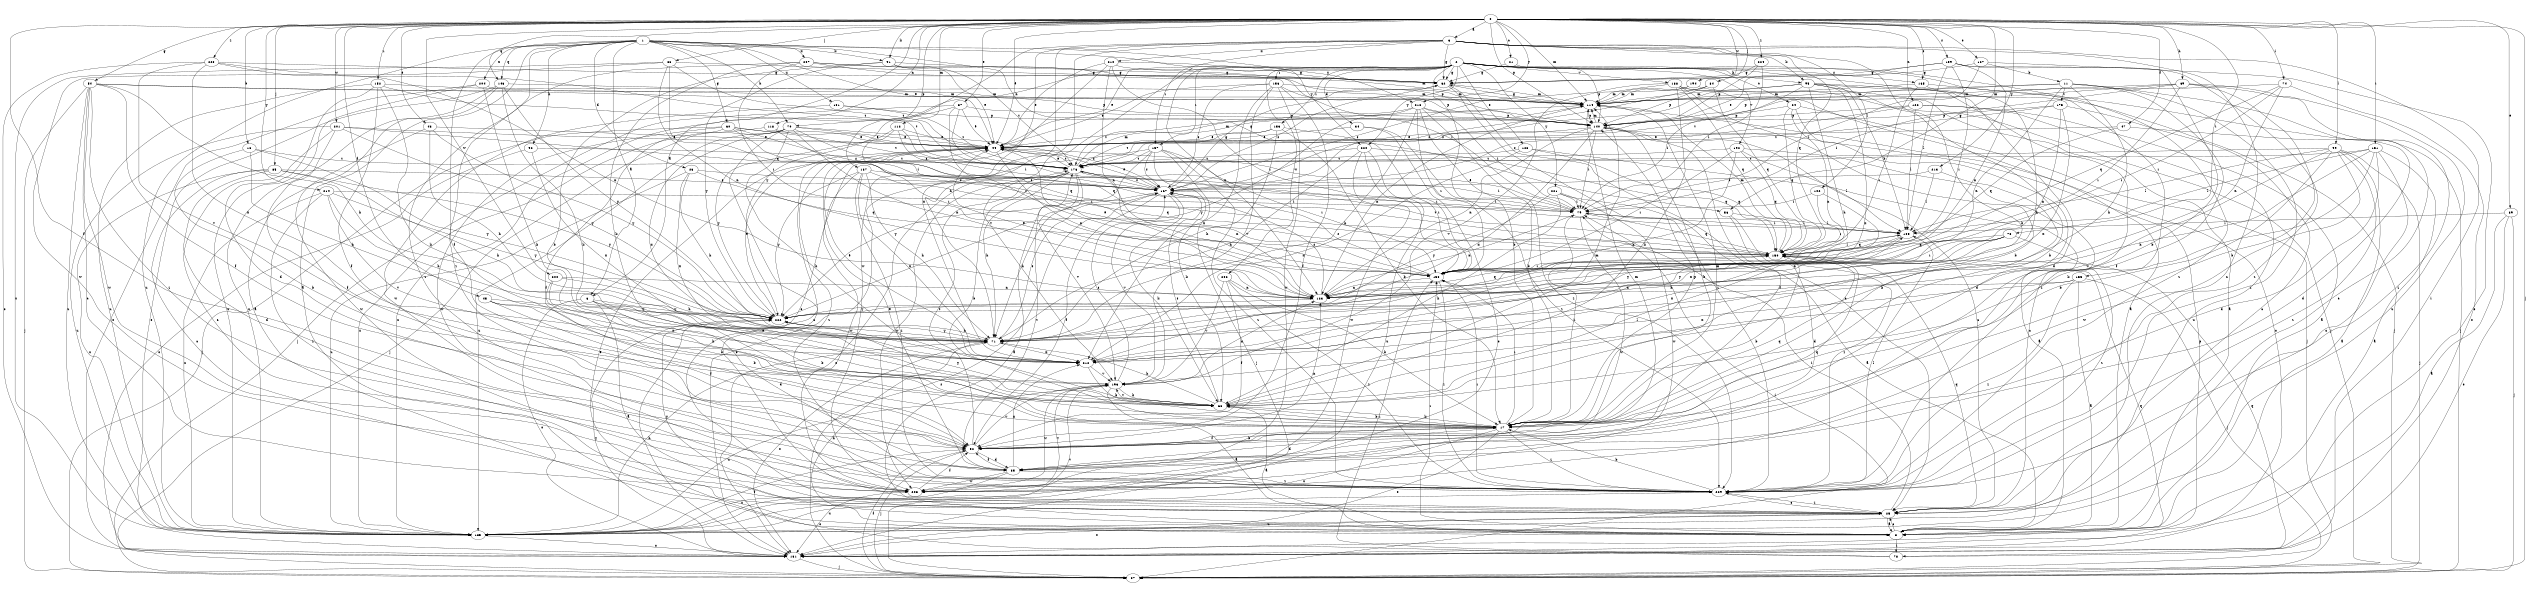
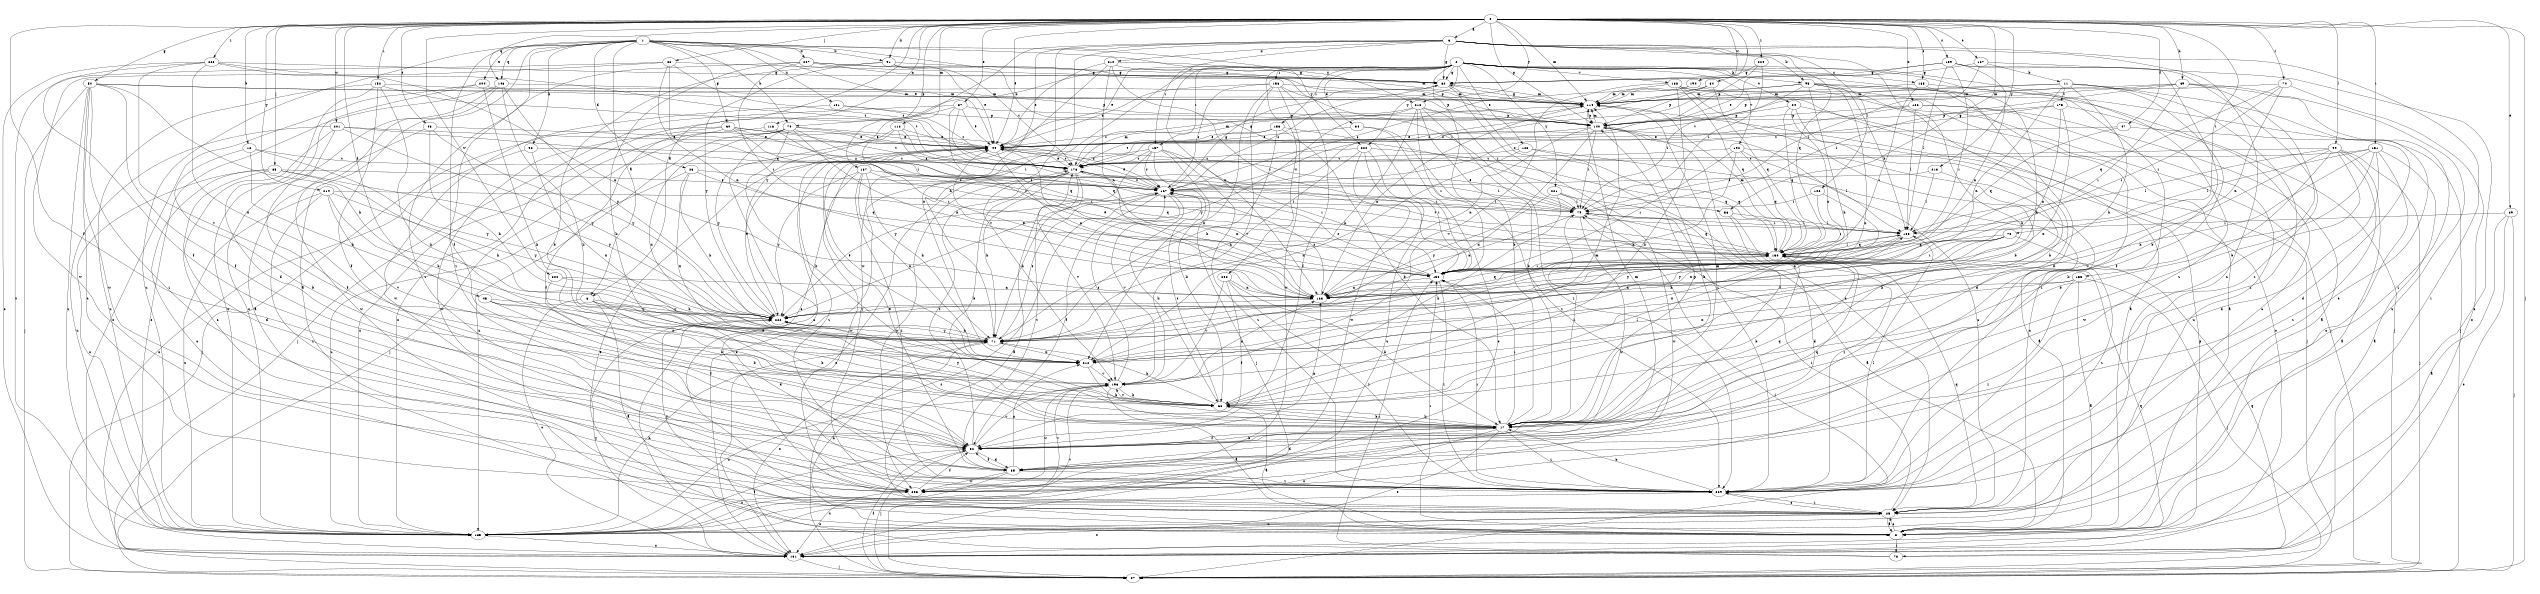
  strict digraph {
    0
    3
    6
    16
-   21
    37
    39
    43
    44
    45
    47
    52
    54
    56
    69
    73
    74
    84
    85
    86
    87
    91
    99
    112
    114
    118
    122
    127
    137
    140
    146
    151
    152
    159
    165
    194
    200
    201
    213
    214
    218
    224
    228
    62
    95
    157
    25
    71
    78
    n50 [label=66]
    102
    150
    203
    210
    212
    222
    8
    17
    35
    131
    11
    229
    123
    175
    176
    185
    158
    105
    193
    79
    167
    1
    26
    60
    70
    92
    181
    204
    207
    220
    2
    24
    34
    128
    153
    155
    156
    188
    192
    202
    221
    0 -> 3 [label=a]
    0 -> 6 [label=a]
    0 -> 16 [label=b]
-   0 -> 21 [label=c]
    0 -> 37 [label=e]
    0 -> 39 [label=e]
    0 -> 43 [label=e]
    0 -> 44 [label=e]
    0 -> 45 [label=f]
    0 -> 47 [label=f]
    0 -> 52 [label=f]
    0 -> 54 [label=g]
    0 -> 56 [label=g]
    0 -> 69 [label=h]
    0 -> 73 [label=i]
    0 -> 74 [label=i]
    0 -> 84 [label=j]
    0 -> 85 [label=j]
    0 -> 86 [label=j]
    0 -> 87 [label=j]
    0 -> 91 [label=k]
    0 -> 99 [label=l]
    0 -> 112 [label=m]
    0 -> 114 [label=m]
    0 -> 118 [label=n]
    0 -> 122 [label=n]
    0 -> 127 [label=o]
    0 -> 137 [label=p]
    0 -> 140 [label=p]
    0 -> 146 [label=q]
    0 -> 151 [label=r]
    0 -> 152 [label=r]
    0 -> 159 [label=s]
    0 -> 165 [label=s]
    0 -> 194 [label=w]
    0 -> 200 [label=w]
    0 -> 201 [label=w]
    0 -> 213 [label=y]
    0 -> 214 [label=y]
    0 -> 218 [label=y]
    0 -> 224 [label=z]
    0 -> 228 [label=z]
    3 -> 62 [label=g]
    3 -> 95 [label=k]
    3 -> 157 [label=r]
    3 -> 25 [label=c]
    3 -> 71 [label=h]
    3 -> 78 [label=i]
    3 -> n50 [label=k]
    3 -> 102 [label=l]
    3 -> 150 [label=q]
    3 -> 203 [label=w]
    3 -> 210 [label=x]
    3 -> 212 [label=x]
    3 -> 222 [label=y]
    6 -> 222 [label=y]
    6 -> 8 [label=a]
    6 -> 17 [label=b]
    6 -> 35 [label=d]
    6 -> 131 [label=o]
    16 -> 71 [label=h]
    16 -> 222 [label=y]
    16 -> 17 [label=b]
    16 -> 176 [label=t]
-   21 -> 140 [label=p]
-   21 -> 62 [label=g]
    37 -> 44 [label=e]
    37 -> 87 [label=j]
    37 -> 140 [label=p]
    37 -> 185 [label=u]
    37 -> 158 [label=r]
    37 -> 105 [label=l]
    39 -> 87 [label=j]
    39 -> 8 [label=a]
    39 -> 131 [label=o]
    39 -> 105 [label=l]
    43 -> 44 [label=e]
    43 -> 71 [label=h]
    43 -> 203 [label=w]
    43 -> 222 [label=y]
    44 -> 114 [label=m]
    44 -> 229 [label=z]
    44 -> 123 [label=n]
    44 -> 176 [label=t]
    45 -> 52 [label=f]
    45 -> 212 [label=x]
    45 -> 222 [label=y]
    45 -> 17 [label=b]
    47 -> 44 [label=e]
    47 -> 150 [label=q]
    47 -> 35 [label=d]
    52 -> 87 [label=j]
    52 -> 114 [label=m]
    52 -> 150 [label=q]
    52 -> 17 [label=b]
    52 -> 35 [label=d]
    52 -> 123 [label=n]
    52 -> 176 [label=t]
    52 -> 193 [label=v]
    54 -> 52 [label=f]
    54 -> 87 [label=j]
    54 -> 114 [label=m]
    54 -> 140 [label=p]
    54 -> 25 [label=c]
    54 -> 71 [label=h]
    54 -> 203 [label=w]
    54 -> 229 [label=z]
    54 -> 185 [label=u]
    56 -> 35 [label=d]
    56 -> 229 [label=z]
    56 -> 105 [label=l]
    69 -> 114 [label=m]
    69 -> 140 [label=p]
    69 -> 17 [label=b]
    69 -> 229 [label=z]
    69 -> 185 [label=u]
    69 -> 158 [label=r]
    69 -> 79 [label=i]
    73 -> 71 [label=h]
    73 -> 150 [label=q]
    73 -> 222 [label=y]
    73 -> 229 [label=z]
    73 -> 123 [label=n]
    73 -> 158 [label=r]
    74 -> 114 [label=m]
    74 -> 150 [label=q]
    74 -> 131 [label=o]
    74 -> 123 [label=n]
    74 -> 158 [label=r]
    84 -> 114 [label=m]
    84 -> 140 [label=p]
    84 -> 150 [label=q]
    84 -> 167 [label=s]
    85 -> 25 [label=c]
    85 -> 71 [label=h]
    85 -> 222 [label=y]
    85 -> 35 [label=d]
    85 -> 185 [label=u]
    85 -> 167 [label=s]
    86 -> 62 [label=g]
    86 -> 150 [label=q]
    86 -> 203 [label=w]
    86 -> 123 [label=n]
    86 -> 176 [label=t]
    86 -> 185 [label=u]
    87 -> 52 [label=f]
    87 -> 79 [label=i]
    87 -> 167 [label=s]
    91 -> 44 [label=e]
    91 -> 62 [label=g]
    91 -> 222 [label=y]
    91 -> 17 [label=b]
    91 -> 176 [label=t]
    99 -> 87 [label=j]
    99 -> 203 [label=w]
    99 -> 8 [label=a]
    99 -> 17 [label=b]
    99 -> 229 [label=z]
    99 -> 176 [label=t]
    99 -> 105 [label=l]
    99 -> 193 [label=v]
    112 -> 44 [label=e]
    112 -> 222 [label=y]
    112 -> 158 [label=r]
    112 -> 79 [label=i]
    112 -> 167 [label=s]
    114 -> 140 [label=p]
    114 -> 62 [label=g]
    114 -> 131 [label=o]
    114 -> 123 [label=n]
    118 -> 44 [label=e]
    118 -> 150 [label=q]
    118 -> 185 [label=u]
    122 -> 140 [label=p]
    122 -> 8 [label=a]
    122 -> 185 [label=u]
    122 -> 105 [label=l]
    122 -> 167 [label=s]
    127 -> 62 [label=g]
    127 -> 131 [label=o]
    127 -> 11 [label=b]
    127 -> 79 [label=i]
    137 -> 71 [label=h]
    137 -> 150 [label=q]
    137 -> 203 [label=w]
    137 -> 212 [label=x]
    137 -> 222 [label=y]
    137 -> 229 [label=z]
    137 -> 167 [label=s]
    140 -> 44 [label=e]
    140 -> 52 [label=f]
    140 -> 114 [label=m]
    140 -> 25 [label=c]
    140 -> 212 [label=x]
    140 -> 17 [label=b]
    140 -> 123 [label=n]
    140 -> 79 [label=i]
    146 -> 114 [label=m]
    146 -> n50 [label=k]
    146 -> 222 [label=y]
    146 -> 8 [label=a]
    146 -> 131 [label=o]
    146 -> 185 [label=u]
    151 -> 25 [label=c]
    151 -> 71 [label=h]
    151 -> n50 [label=k]
    151 -> 8 [label=a]
    151 -> 35 [label=d]
    151 -> 176 [label=t]
    151 -> 105 [label=l]
    152 -> 52 [label=f]
    152 -> 114 [label=m]
    152 -> n50 [label=k]
    152 -> 35 [label=d]
    152 -> 176 [label=t]
    152 -> 185 [label=u]
    159 -> 44 [label=e]
    159 -> 62 [label=g]
    159 -> 17 [label=b]
    159 -> 229 [label=z]
    159 -> 123 [label=n]
    159 -> 158 [label=r]
    159 -> 105 [label=l]
    165 -> 87 [label=j]
    165 -> 114 [label=m]
    165 -> 71 [label=h]
    165 -> 158 [label=r]
    194 -> 114 [label=m]
    194 -> 8 [label=a]
    194 -> 167 [label=s]
    200 -> 71 [label=h]
-   200 -> n50 [label=k]
    200 -> 17 [label=b]
    200 -> 123 [label=n]
    201 -> 44 [label=e]
    201 -> 52 [label=f]
    201 -> 25 [label=c]
    201 -> 150 [label=q]
    201 -> 222 [label=y]
    201 -> 185 [label=u]
    213 -> n50 [label=k]
    213 -> 105 [label=l]
    213 -> 167 [label=s]
    214 -> 71 [label=h]
    214 -> 222 [label=y]
    214 -> 229 [label=z]
    214 -> 185 [label=u]
    214 -> 193 [label=v]
    214 -> 79 [label=i]
    218 -> 140 [label=p]
    218 -> 71 [label=h]
    218 -> 222 [label=y]
    218 -> 17 [label=b]
    218 -> 229 [label=z]
    218 -> 176 [label=t]
    218 -> 158 [label=r]
    218 -> 79 [label=i]
    224 -> 140 [label=p]
    224 -> 62 [label=g]
    224 -> 79 [label=i]
+   228 -> 52 [label=f]
    228 -> 62 [label=g]
    228 -> 212 [label=x]
    228 -> 131 [label=o]
    228 -> 123 [label=n]
    228 -> 176 [label=t]
    228 -> 193 [label=v]
    62 -> 114 [label=m]
    62 -> 25 [label=c]
    62 -> 229 [label=z]
    62 -> 167 [label=s]
    95 -> 87 [label=j]
    95 -> 114 [label=m]
    95 -> 71 [label=h]
    95 -> 212 [label=x]
    95 -> 17 [label=b]
    95 -> 229 [label=z]
    95 -> 105 [label=l]
    95 -> 79 [label=i]
    95 -> 167 [label=s]
    157 -> 87 [label=j]
    157 -> n50 [label=k]
    157 -> 222 [label=y]
    157 -> 131 [label=o]
    157 -> 229 [label=z]
    157 -> 176 [label=t]
    157 -> 158 [label=r]
    157 -> 167 [label=s]
    25 -> 44 [label=e]
    25 -> 150 [label=q]
    25 -> 222 [label=y]
    25 -> 8 [label=a]
    25 -> 131 [label=o]
    25 -> 229 [label=z]
    25 -> 185 [label=u]
    25 -> 79 [label=i]
    71 -> 212 [label=x]
    71 -> 222 [label=y]
    71 -> 131 [label=o]
    71 -> 167 [label=s]
    78 -> 44 [label=e]
    78 -> 150 [label=q]
    78 -> 158 [label=r]
    n50 -> 114 [label=m]
    n50 -> 71 [label=h]
    n50 -> 222 [label=y]
    n50 -> 8 [label=a]
    n50 -> 17 [label=b]
    n50 -> 105 [label=l]
    n50 -> 193 [label=v]
    n50 -> 167 [label=s]
    102 -> 212 [label=x]
    102 -> 158 [label=r]
    102 -> 79 [label=i]
    150 -> 114 [label=m]
    150 -> 17 [label=b]
    150 -> 176 [label=t]
    150 -> 158 [label=r]
    150 -> 105 [label=l]
    203 -> 52 [label=f]
    203 -> 131 [label=o]
    203 -> 193 [label=v]
    210 -> 44 [label=e]
    210 -> 62 [label=g]
    210 -> 131 [label=o]
    210 -> 123 [label=n]
    210 -> 158 [label=r]
    210 -> 79 [label=i]
    212 -> 44 [label=e]
    212 -> 17 [label=b]
    212 -> 193 [label=v]
    222 -> 44 [label=e]
    222 -> 71 [label=h]
    8 -> 25 [label=c]
    8 -> 71 [label=h]
    8 -> 78 [label=i]
    8 -> 158 [label=r]
    17 -> 52 [label=f]
    17 -> 114 [label=m]
    17 -> 140 [label=p]
    17 -> n50 [label=k]
    17 -> 150 [label=q]
    17 -> 35 [label=d]
    17 -> 131 [label=o]
    17 -> 229 [label=z]
    17 -> 185 [label=u]
    17 -> 158 [label=r]
    17 -> 79 [label=i]
    35 -> 44 [label=e]
    35 -> 52 [label=f]
    35 -> 203 [label=w]
    35 -> 212 [label=x]
    35 -> 229 [label=z]
    35 -> 176 [label=t]
    35 -> 185 [label=u]
    131 -> 87 [label=j]
    131 -> 140 [label=p]
    131 -> 150 [label=q]
    131 -> 222 [label=y]
    11 -> 52 [label=f]
    11 -> 114 [label=m]
    11 -> 25 [label=c]
    11 -> 71 [label=h]
    11 -> 229 [label=z]
    11 -> 123 [label=n]
    11 -> 175 [label=t]
    11 -> 176 [label=t]
    229 -> 25 [label=c]
    229 -> 17 [label=b]
    229 -> 185 [label=u]
    229 -> 158 [label=r]
    229 -> 105 [label=l]
    123 -> 44 [label=e]
    123 -> 150 [label=q]
    123 -> 222 [label=y]
    123 -> 167 [label=s]
    175 -> 140 [label=p]
    175 -> 25 [label=c]
    175 -> 212 [label=x]
    175 -> 123 [label=n]
    175 -> 176 [label=t]
    176 -> 44 [label=e]
    176 -> 114 [label=m]
    176 -> 71 [label=h]
    176 -> 203 [label=w]
    176 -> 8 [label=a]
    176 -> 17 [label=b]
    176 -> 131 [label=o]
    176 -> 123 [label=n]
    176 -> 193 [label=v]
    176 -> 79 [label=i]
    176 -> 167 [label=s]
    185 -> 52 [label=f]
    185 -> 71 [label=h]
    185 -> 131 [label=o]
    185 -> 193 [label=v]
    158 -> 44 [label=e]
    158 -> 229 [label=z]
    158 -> 123 [label=n]
    158 -> 167 [label=s]
    105 -> 150 [label=q]
    105 -> 212 [label=x]
    105 -> 222 [label=y]
    105 -> 79 [label=i]
    193 -> n50 [label=k]
    193 -> 203 [label=w]
    193 -> 8 [label=a]
    193 -> 123 [label=n]
    193 -> 185 [label=u]
    193 -> 167 [label=s]
    79 -> 44 [label=e]
    79 -> 150 [label=q]
    79 -> 203 [label=w]
    79 -> 123 [label=n]
    79 -> 105 [label=l]
    167 -> 44 [label=e]
    167 -> 52 [label=f]
    167 -> 62 [label=g]
    167 -> 71 [label=h]
    167 -> n50 [label=k]
    167 -> 193 [label=v]
    167 -> 79 [label=i]
    1 -> 6 [label=a]
    1 -> 44 [label=e]
    1 -> 52 [label=f]
    1 -> 56 [label=g]
    1 -> 91 [label=k]
    1 -> 146 [label=q]
    1 -> 218 [label=y]
    1 -> 8 [label=a]
    1 -> 229 [label=z]
    1 -> 185 [label=u]
    1 -> 26 [label=d]
    1 -> 60 [label=g]
    1 -> 70 [label=h]
    1 -> 92 [label=k]
    1 -> 181 [label=u]
    1 -> 204 [label=x]
    1 -> 207 [label=x]
    1 -> 220 [label=y]
    26 -> 71 [label=h]
    26 -> 150 [label=q]
    26 -> 212 [label=x]
    26 -> 185 [label=u]
    26 -> 167 [label=s]
    60 -> 44 [label=e]
    60 -> 52 [label=f]
    60 -> 87 [label=j]
    60 -> 203 [label=w]
    60 -> 176 [label=t]
    60 -> 79 [label=i]
    60 -> 167 [label=s]
    70 -> 44 [label=e]
    70 -> 87 [label=j]
    70 -> 25 [label=c]
    70 -> n50 [label=k]
    70 -> 212 [label=x]
    70 -> 123 [label=n]
    70 -> 185 [label=u]
    70 -> 158 [label=r]
    70 -> 167 [label=s]
    92 -> 212 [label=x]
    92 -> 131 [label=o]
    92 -> 176 [label=t]
    181 -> 140 [label=p]
    181 -> 203 [label=w]
    181 -> 176 [label=t]
    204 -> 114 [label=m]
    204 -> n50 [label=k]
    204 -> 131 [label=o]
    204 -> 185 [label=u]
    207 -> 114 [label=m]
    207 -> 140 [label=p]
    207 -> 62 [label=g]
    207 -> n50 [label=k]
    207 -> 229 [label=z]
    207 -> 158 [label=r]
    220 -> 71 [label=h]
    220 -> 150 [label=q]
    220 -> 203 [label=w]
    220 -> 176 [label=t]
    220 -> 185 [label=u]
    220 -> 158 [label=r]
    2 -> 44 [label=e]
    2 -> 165 [label=s]
    2 -> 62 [label=g]
    2 -> 95 [label=k]
    2 -> 157 [label=r]
    2 -> 17 [label=b]
    2 -> 35 [label=d]
    2 -> 229 [label=z]
    2 -> 123 [label=n]
    2 -> 193 [label=v]
    2 -> 70 [label=h]
    2 -> 220 [label=y]
    2 -> 24 [label=c]
    2 -> 34 [label=d]
    2 -> 128 [label=o]
    2 -> 153 [label=r]
    2 -> 155 [label=r]
    2 -> 156 [label=r]
    2 -> 188 [label=v]
    2 -> 192 [label=v]
    2 -> 202 [label=w]
    2 -> 221 [label=y]
    24 -> 87 [label=j]
    24 -> 140 [label=p]
    24 -> 150 [label=q]
    24 -> 35 [label=d]
    24 -> 123 [label=n]
    34 -> 44 [label=e]
    34 -> 131 [label=o]
    34 -> 229 [label=z]
    128 -> 150 [label=q]
    128 -> 212 [label=x]
    128 -> 8 [label=a]
    128 -> 176 [label=t]
    153 -> 44 [label=e]
    153 -> 71 [label=h]
    153 -> 17 [label=b]
    153 -> 176 [label=t]
    153 -> 158 [label=r]
    155 -> 87 [label=j]
    155 -> 212 [label=x]
    155 -> 8 [label=a]
    155 -> 229 [label=z]
    155 -> 123 [label=n]
    156 -> 44 [label=e]
    156 -> 52 [label=f]
    156 -> 114 [label=m]
    156 -> 140 [label=p]
    156 -> 203 [label=w]
    156 -> 212 [label=x]
    156 -> 193 [label=v]
    156 -> 167 [label=s]
    188 -> 87 [label=j]
    188 -> 114 [label=m]
    188 -> n50 [label=k]
    188 -> 150 [label=q]
    188 -> 8 [label=a]
    188 -> 17 [label=b]
    188 -> 193 [label=v]
    192 -> 25 [label=c]
    192 -> 71 [label=h]
    192 -> 150 [label=q]
    192 -> 176 [label=t]
    192 -> 158 [label=r]
    192 -> 105 [label=l]
    202 -> 52 [label=f]
    202 -> 17 [label=b]
    202 -> 229 [label=z]
    202 -> 123 [label=n]
    202 -> 193 [label=v]
    221 -> n50 [label=k]
    221 -> 203 [label=w]
    221 -> 222 [label=y]
    221 -> 8 [label=a]
    221 -> 79 [label=i]
  }
